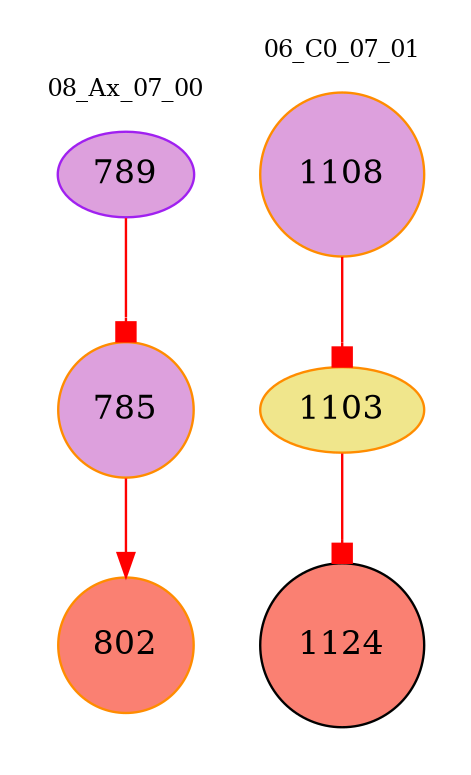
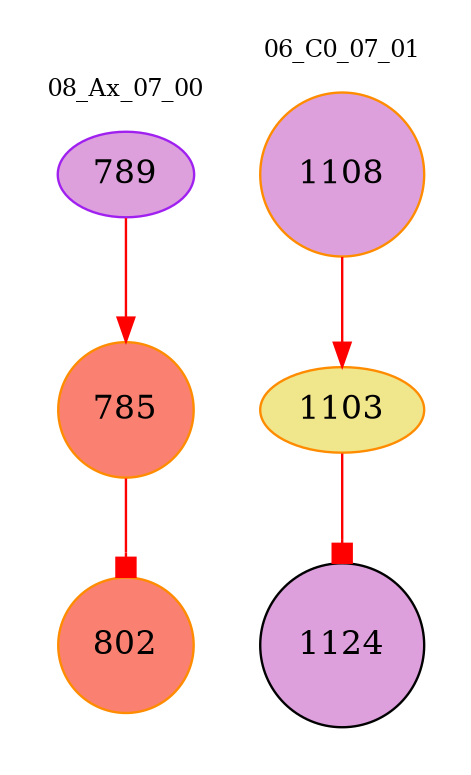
  digraph {
    node [color=darkorange fillcolor=salmon shape=circle style=filled]
    edge [arrowhead=normal color=red]
    n1 [color=purple fillcolor=plum label=789 shape=ellipse]
-   n2 [fillcolor=plum label=785]
+   n2 [label=785]
    n3 [label=802]
    n4 [fillcolor=plum label=1108]
    n5 [fillcolor=khaki label=1103 shape=ellipse]
-   n6 [color=black label=1124]
+   n6 [color=black fillcolor=plum label=1124]
    subgraph cluster_1 {
      color=white
      fontsize=10
      label="08_Ax_07_00"
      n1
      n2
      n3
    }
    subgraph cluster_2 {
      color=white
      fontsize=10
      label="06_C0_07_01"
      n4
      n5
      n6
    }
-   n1 -> n2 [arrowhead=box]
-   n2 -> n3
-   n4 -> n5 [arrowhead=box]
+   n1 -> n2
+   n2 -> n3 [arrowhead=box]
+   n4 -> n5
    n5 -> n6 [arrowhead=box]
  }
